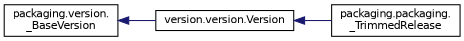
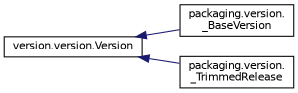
  digraph {
    rankdir=LR
    node [color=black fillcolor=white fontname=Helvetica fontsize=10 shape=record style=filled]
    edge [color=midnightblue dir=back fontname=Helvetica fontsize=10 labelfontname=Helvetica labelfontsize=10 style=solid]
    n1 [height=0.2 label="packaging.version.\l_BaseVersion" width=0.4]
    n2 [height=0.2 label="version.version.Version" width=0.4]
-   n3 [height=0.2 label="packaging.packaging.\l_TrimmedRelease" width=0.4]
-   n1 -> n2
+   n3 [height=0.2 label="packaging.version.\l_TrimmedRelease" width=0.4]
+   n2 -> n1
    n2 -> n3
  }
